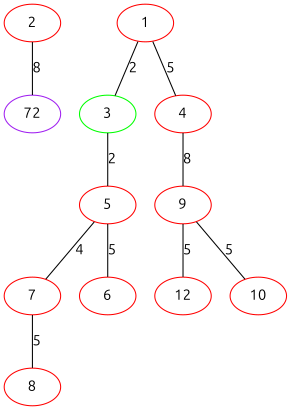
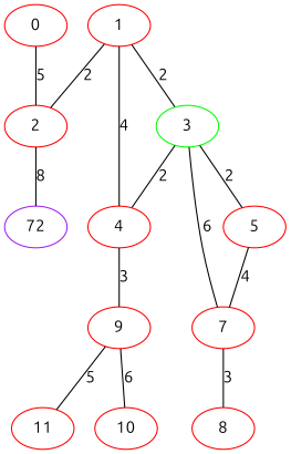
  graph {
    fontname=Ubuntu
    node [color=red fontname=Ubuntu weight=1]
    edge [fontname=Ubuntu]
+   0
    2
    1
    3 [color=green weight=2]
    4
    n6 [color=purple label=72 weight=4]
    5
    7
    9
-   6
    8
-   11 [label=12]
+   11
    10
+   0 -- 2 [label=5]
    2 -- n6 [label=8]
+   1 -- 2 [label=2]
    1 -- 3 [label=2]
-   1 -- 4 [label=5]
+   1 -- 4 [label=4]
+   3 -- 4 [label=2]
    3 -- 5 [label=2]
-   4 -- 9 [label=8]
+   3 -- 7 [label=6]
+   4 -- 9 [label=3]
    5 -- 7 [label=4]
-   5 -- 6 [label=5]
-   7 -- 8 [label=5]
+   7 -- 8 [label=3]
    9 -- 11 [label=5]
-   9 -- 10 [label=5]
+   9 -- 10 [label=6]
  }
